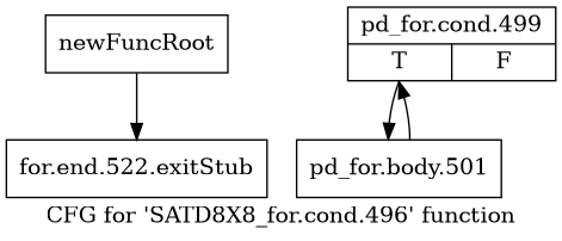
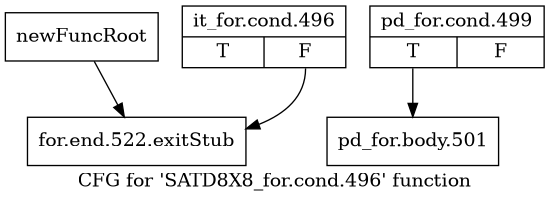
  digraph {
    label="CFG for 'SATD8X8_for.cond.496' function"
    node [shape=record]
    n1 [label="{newFuncRoot}"]
    n2 [label="{for.end.522.exitStub}"]
+   n3 [label="{it_for.cond.496|{<s0>T|<s1>F}}"]
    n4 [label="{pd_for.cond.499|{<s0>T|<s1>F}}"]
    n5 [label="{pd_for.body.501}"]
    n1 -> n2
+   n3 -> n2 [tailport=s1]
    n4 -> n5 [tailport=s0]
-   n5 -> n4
  }
